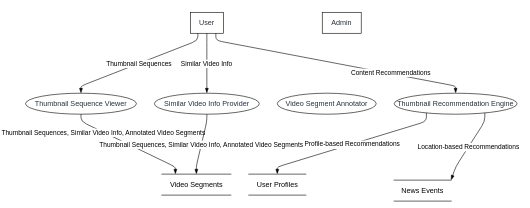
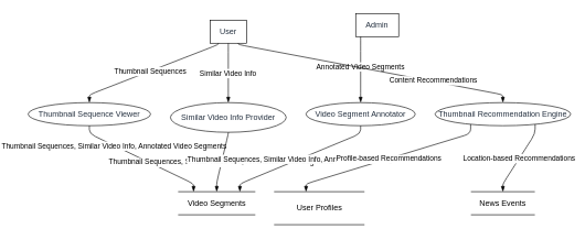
  <mxCell id="0" />
  <mxCell id="1" parent="0" />
- <mxCell id="2" value="User" style="shape=rectangle;whiteSpace=wrap;html=1;fillColor=#ffffff;strokeColor=#000000;align=center;verticalAlign=middle;fontColor=#232F3E;" vertex="1" parent="1"><mxGeometry x="295" width="55" height="35" as="geometry" y="20" /></mxCell>
+ <mxCell id="2" value="User" style="shape=rectangle;whiteSpace=wrap;html=1;fillColor=#ffffff;strokeColor=#000000;align=center;verticalAlign=middle;fontColor=#232F3E;" vertex="1" parent="1"><mxGeometry x="295" y="30" width="55" height="35" as="geometry" /></mxCell>
  <mxCell id="3" value="Admin" style="shape=rectangle;whiteSpace=wrap;html=1;fillColor=#ffffff;strokeColor=#000000;align=center;verticalAlign=middle;fontColor=#232F3E;" vertex="1" parent="1"><mxGeometry x="515" y="20" width="65" height="35" as="geometry" /></mxCell>
  <mxCell id="4" value="Thumbnail Sequence Viewer" style="shape=ellipse;perimeter=ellipsePerimeter;whiteSpace=wrap;html=1;fillColor=#ffffff;strokeColor=#000000;align=center;verticalAlign=middle;fontColor=#232F3E;" vertex="1" parent="1"><mxGeometry y="155" width="185" height="35" as="geometry" x="20" /></mxCell>
- <mxCell id="5" value="Similar Video Info Provider" style="shape=ellipse;perimeter=ellipsePerimeter;whiteSpace=wrap;html=1;fillColor=#ffffff;strokeColor=#000000;align=center;verticalAlign=middle;fontColor=#232F3E;" vertex="1" parent="1"><mxGeometry x="235" y="155" width="175" height="35" as="geometry" /></mxCell>
+ <mxCell id="5" value="Similar Video Info Provider" style="shape=ellipse;perimeter=ellipsePerimeter;whiteSpace=wrap;html=1;fillColor=#ffffff;strokeColor=#000000;align=center;verticalAlign=middle;fontColor=#232F3E;" vertex="1" parent="1"><mxGeometry x="235" y="155" width="175" height="45" as="geometry" /></mxCell>
  <mxCell id="6" value="Video Segment Annotator" style="shape=ellipse;perimeter=ellipsePerimeter;whiteSpace=wrap;html=1;fillColor=#ffffff;strokeColor=#000000;align=center;verticalAlign=middle;fontColor=#232F3E;" vertex="1" parent="1"><mxGeometry x="440" y="155" width="165" height="35" as="geometry" /></mxCell>
  <mxCell id="7" value="Thumbnail Recommendation Engine" style="shape=ellipse;perimeter=ellipsePerimeter;whiteSpace=wrap;html=1;fillColor=#ffffff;strokeColor=#000000;align=center;verticalAlign=middle;fontColor=#232F3E;" vertex="1" parent="1"><mxGeometry x="635" y="155" width="205" height="35" as="geometry" /></mxCell>
  <mxCell id="8" value="Video Segments" style="html=1;dashed=0;whiteSpace=wrap;shape=partialRectangle;right=0;left=0;" vertex="1" parent="1"><mxGeometry x="247.5" y="290" width="115" height="35" as="geometry" /></mxCell>
- <mxCell id="9" value="User Profiles" style="html=1;dashed=0;whiteSpace=wrap;shape=partialRectangle;right=0;left=0;" vertex="1" parent="1"><mxGeometry x="392.5" y="290" width="95" height="35" as="geometry" /></mxCell>
- <mxCell id="10" value="News Events" style="html=1;dashed=0;whiteSpace=wrap;shape=partialRectangle;right=0;left=0;" vertex="1" parent="1"><mxGeometry x="635" y="300" width="95" height="35" as="geometry" /></mxCell>
+ <mxCell id="9" value="User Profiles" style="html=1;dashed=0;whiteSpace=wrap;shape=partialRectangle;right=0;left=0;" vertex="1" parent="1"><mxGeometry x="392.5" y="290" width="135" height="50" as="geometry" /></mxCell>
+ <mxCell id="10" value="News Events" style="html=1;dashed=0;whiteSpace=wrap;shape=partialRectangle;right=0;left=0;" vertex="1" parent="1"><mxGeometry x="690" y="290" width="95" height="35" as="geometry" /></mxCell>
  <mxCell id="11" value="Thumbnail Sequences" style="endArrow=blockThin;endFill=1;fontSize=11;orthogonal=1;noEdgeStyle=1;" edge="1" parent="1" source="2" target="4"><mxGeometry relative="1" as="geometry"><Array as="points"><mxPoint x="307.5" y="67" /><mxPoint x="112.5" y="143" /></Array></mxGeometry></mxCell>
  <mxCell id="12" value="Similar Video Info" style="endArrow=blockThin;endFill=1;fontSize=11;orthogonal=1;noEdgeStyle=1;" edge="1" parent="1" source="2" target="5"><mxGeometry relative="1" as="geometry"><Array as="points"><mxPoint x="322.5" y="69" /><mxPoint x="322.5" y="143" /></Array></mxGeometry></mxCell>
+ <mxCell id="13" value="Annotated Video Segments" style="endArrow=blockThin;endFill=1;fontSize=11;orthogonal=1;noEdgeStyle=1;" edge="1" parent="1" source="3" target="6"><mxGeometry x="-0.1" relative="1" as="geometry"><Array as="points"><mxPoint x="522.5" y="67" /><mxPoint x="522.5" y="143" /></Array><mxPoint as="offset" /></mxGeometry></mxCell>
  <mxCell id="14" value="Content Recommendations" style="endArrow=blockThin;endFill=1;fontSize=11;orthogonal=1;noEdgeStyle=1;" edge="1" parent="1" source="2" target="7"><mxGeometry x="0.434" y="3" relative="1" as="geometry"><Array as="points"><mxPoint x="337.5" y="67" /><mxPoint x="737.5" y="143" /></Array><mxPoint y="1" as="offset" /></mxGeometry></mxCell>
  <mxCell id="15" value="Thumbnail Sequences, Similar Video Info, Annotated Video Segments" style="endArrow=blockThin;endFill=1;fontSize=11;orthogonal=1;noEdgeStyle=1;" edge="1" parent="1" source="4" target="8"><mxGeometry x="-0.461" relative="1" as="geometry"><Array as="points"><mxPoint x="112.5" y="202" /><mxPoint x="270" y="278" /></Array><mxPoint as="offset" /></mxGeometry></mxCell>
  <mxCell id="16" value="Thumbnail Sequences, Similar Video Info, Annotated Video Segments" style="endArrow=blockThin;endFill=1;fontSize=11;orthogonal=1;noEdgeStyle=1;" edge="1" parent="1" source="5" target="8"><mxGeometry relative="1" as="geometry"><Array as="points"><mxPoint x="322.5" y="202" /><mxPoint x="305" y="276" /></Array></mxGeometry></mxCell>
+ <mxCell id="17" value="Thumbnail Sequences, Similar Video Info, Annotated Video Segments" style="endArrow=blockThin;endFill=1;fontSize=11;orthogonal=1;noEdgeStyle=1;" edge="1" parent="1" source="6" target="8"><mxGeometry relative="1" as="geometry"><Array as="points"><mxPoint x="522.5" y="202" /><mxPoint x="340" y="278" /></Array></mxGeometry></mxCell>
  <mxCell id="18" value="Profile-based Recommendations" style="endArrow=blockThin;endFill=1;fontSize=11;orthogonal=1;noEdgeStyle=1;" edge="1" parent="1" source="7" target="9"><mxGeometry relative="1" as="geometry"><Array as="points"><mxPoint x="688.75" y="202" /><mxPoint x="440" y="278" /></Array></mxGeometry></mxCell>
  <mxCell id="19" value="Location-based Recommendations" style="endArrow=blockThin;endFill=1;fontSize=11;orthogonal=1;noEdgeStyle=1;" edge="1" parent="1" source="7" target="10"><mxGeometry relative="1" as="geometry"><Array as="points"><mxPoint x="786.25" y="202" /><mxPoint x="737.5" y="278" /></Array></mxGeometry></mxCell>
